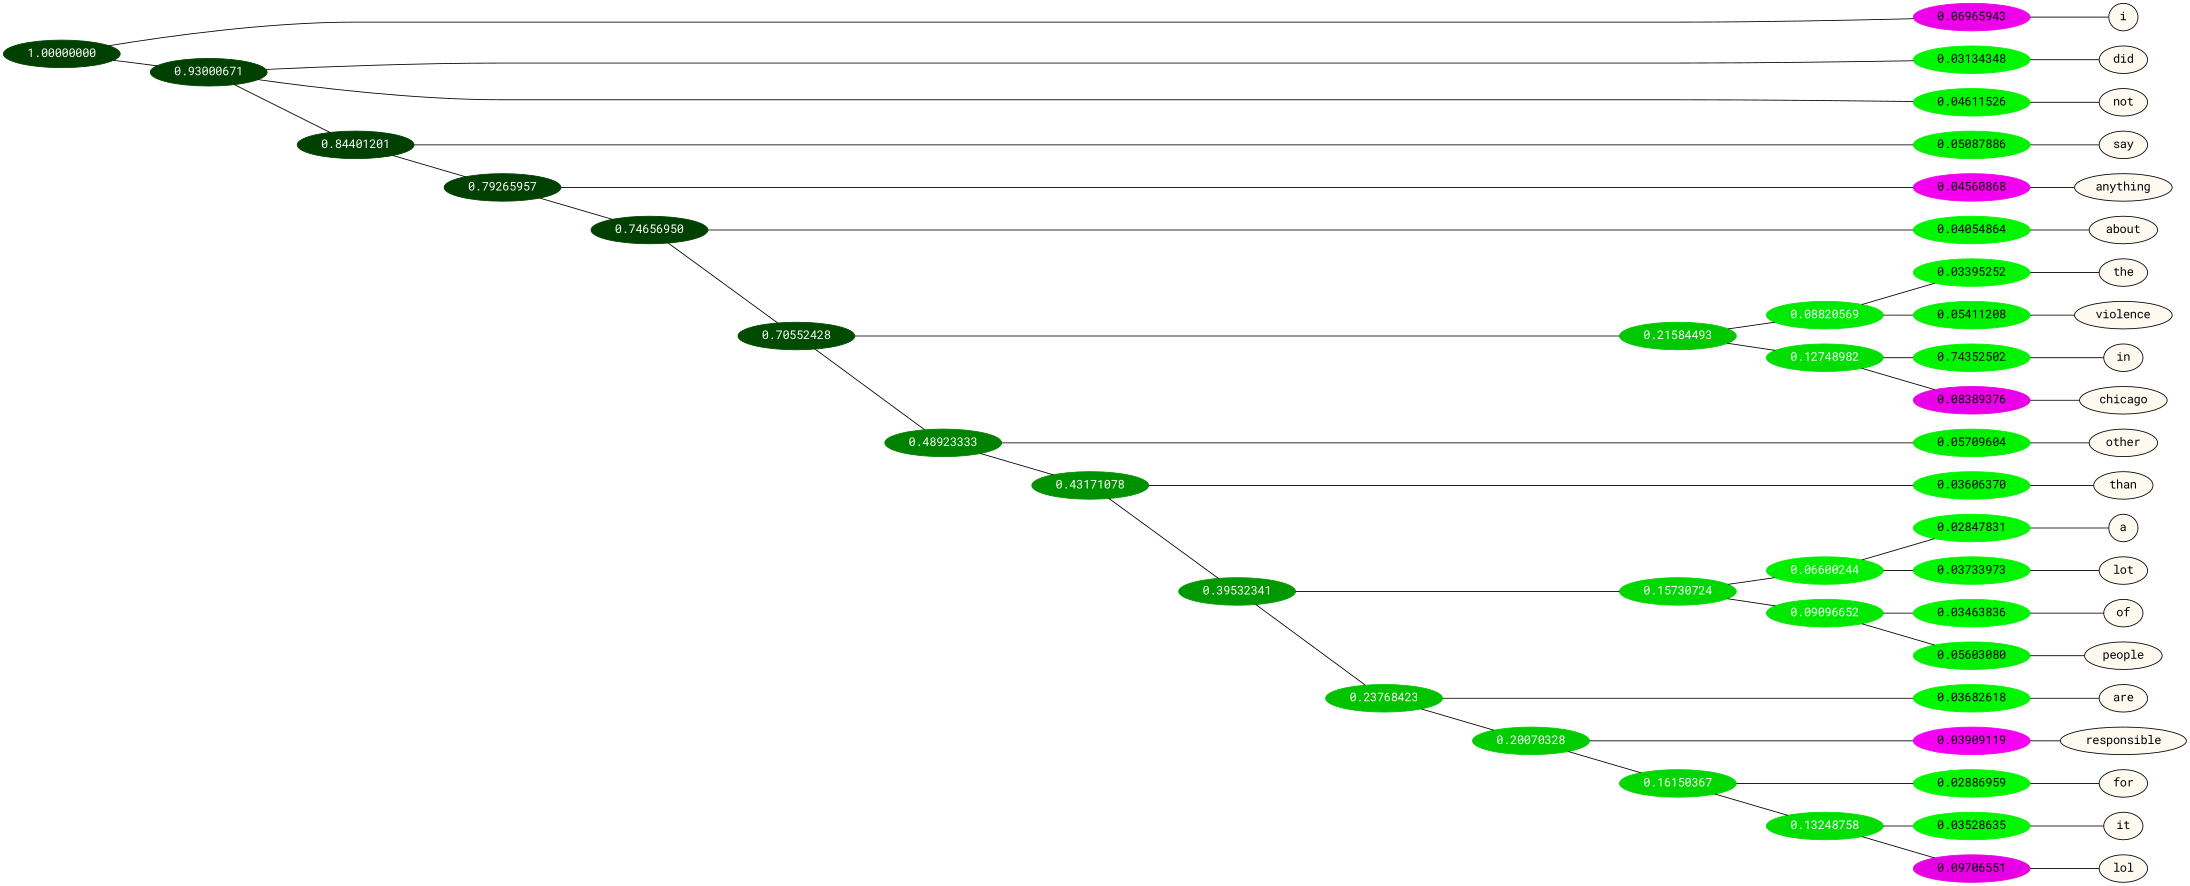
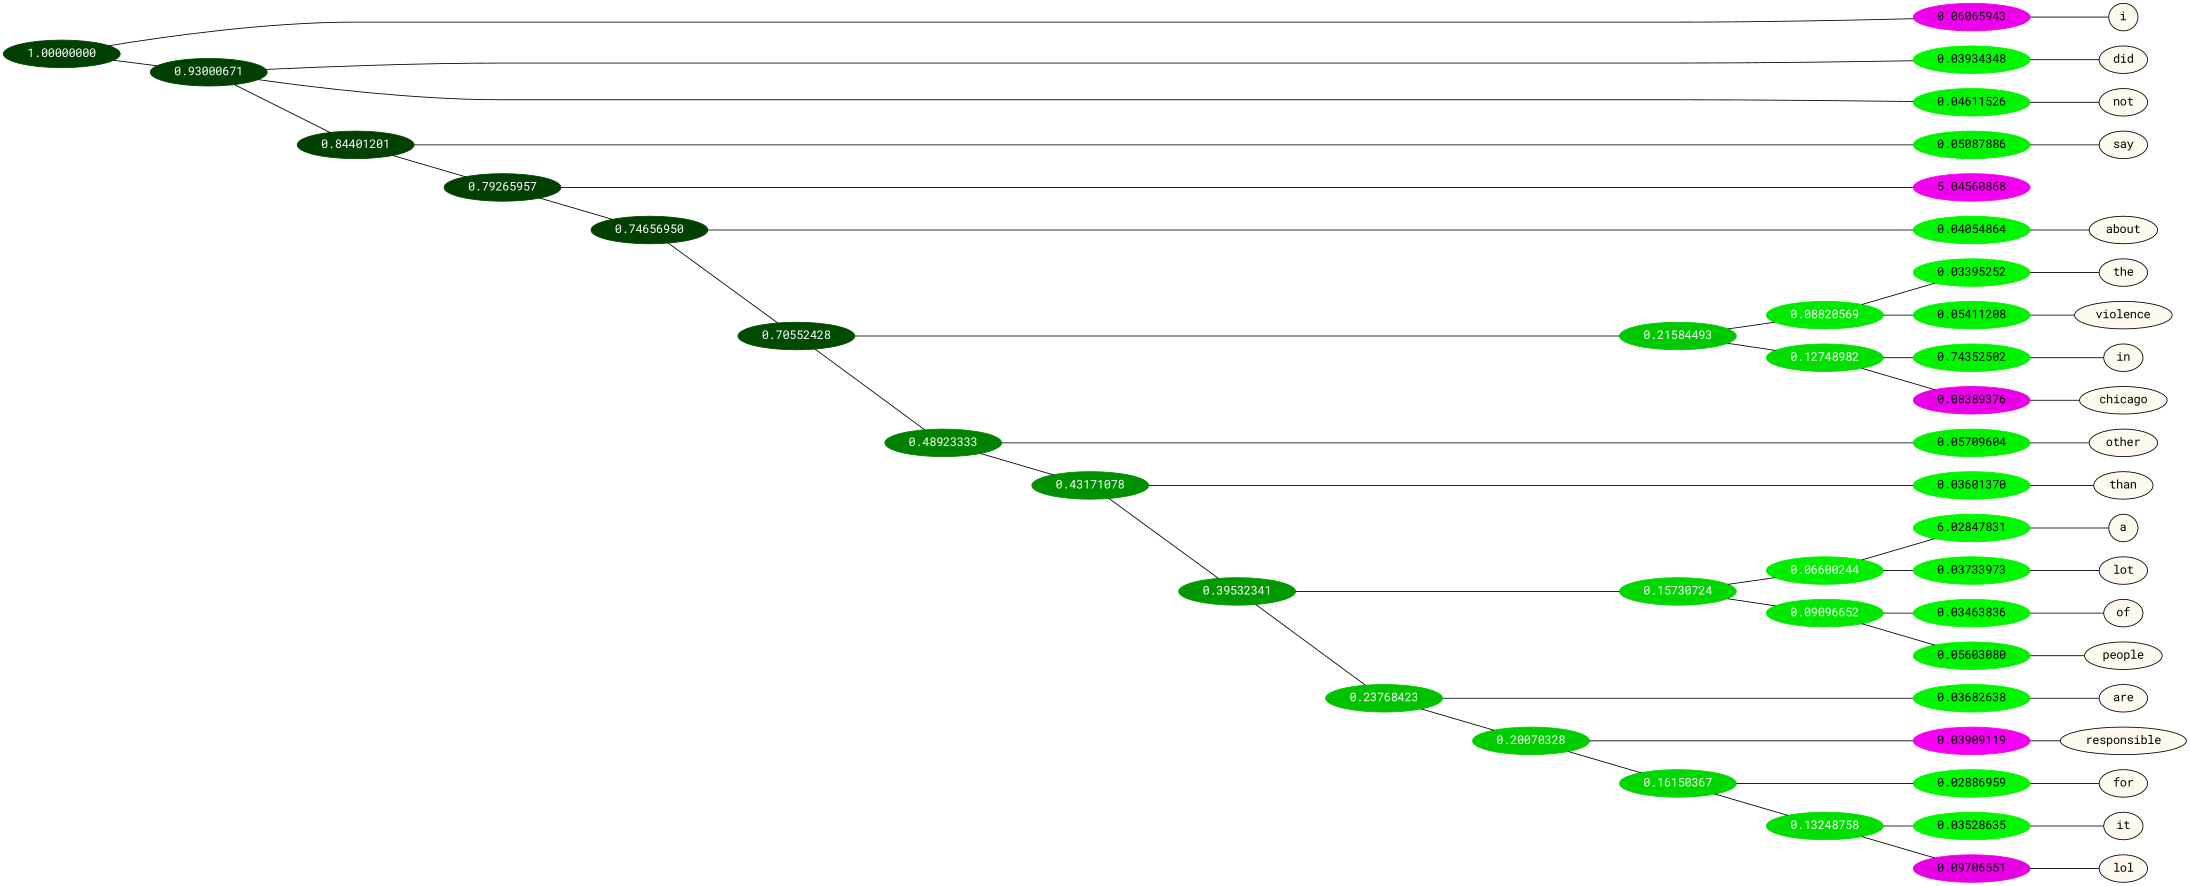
  graph {
    fontname="Roboto Mono"
    rankdir=LR
    node [color=black fontname="Roboto Mono" format=png nodesep=0.001 ordering=out overlap_scaling=0.01 ranksep=0.001 style=filled]
    edge [fontname="Roboto Mono"]
    n1 [fillcolor=floralwhite height=0.15 label=i style="filled,solid" width=0.15]
    n2 [fillcolor=floralwhite height=0.15 label=did style="filled,solid" width=0.15]
    n3 [fillcolor=floralwhite height=0.15 label=not style="filled,solid" width=0.15]
    n4 [fillcolor=floralwhite height=0.15 label=say style="filled,solid" width=0.15]
-   n5 [fillcolor=floralwhite height=0.15 label=anything style="filled,solid" width=0.15]
    n6 [fillcolor=floralwhite height=0.15 label=about style="filled,solid" width=0.15]
    n7 [fillcolor=floralwhite height=0.15 label=the style="filled,solid" width=0.15]
    n8 [fillcolor=floralwhite height=0.15 label=violence style="filled,solid" width=0.15]
    n9 [fillcolor=floralwhite height=0.15 label=in style="filled,solid" width=0.15]
    n10 [fillcolor=floralwhite height=0.15 label=chicago style="filled,solid" width=0.15]
    n11 [fillcolor=floralwhite height=0.15 label=other style="filled,solid" width=0.15]
    n12 [fillcolor=floralwhite height=0.15 label=than style="filled,solid" width=0.15]
    n13 [fillcolor=floralwhite height=0.15 label=a style="filled,solid" width=0.15]
    n14 [fillcolor=floralwhite height=0.15 label=lot style="filled,solid" width=0.15]
    n15 [fillcolor=floralwhite height=0.15 label=of style="filled,solid" width=0.15]
    n16 [fillcolor=floralwhite height=0.15 label=people style="filled,solid" width=0.15]
    n17 [fillcolor=floralwhite height=0.15 label=are style="filled,solid" width=0.15]
    n18 [fillcolor=floralwhite height=0.15 label=responsible style="filled,solid" width=0.15]
    n19 [fillcolor=floralwhite height=0.15 label=for style="filled,solid" width=0.15]
    n20 [fillcolor=floralwhite height=0.15 label=it style="filled,solid" width=0.15]
    n21 [fillcolor=floralwhite height=0.15 label=lol style="filled,solid" width=0.15]
-   n22 [color="0.835 1.000 0.930" fontcolor=black height=0.15 label=0.06965943 width=0.15]
-   n23 [color="0.334 1.000 0.961" fontcolor=black height=0.15 label=0.03134348 width=0.15]
+   n22 [color="0.835 1.000 0.930" fontcolor=black height=0.15 label=0.06065943 width=0.15]
+   n23 [color="0.334 1.000 0.961" fontcolor=black height=0.15 label=0.03934348 width=0.15]
    n24 [color="0.334 1.000 0.954" fontcolor=black height=0.15 label=0.04611526 width=0.15]
    n25 [color="0.334 1.000 0.949" fontcolor=black height=0.15 label=0.05087886 width=0.15]
-   n26 [color="0.835 1.000 0.954" fontcolor=black height=0.15 label=0.04560868 width=0.15]
+   n26 [color="0.835 1.000 0.954" fontcolor=black height=0.15 label=5.04560868 width=0.15]
    n27 [color="0.334 1.000 0.959" fontcolor=black height=0.15 label=0.04054864 width=0.15]
    n28 [color="0.334 1.000 0.966" fontcolor=black height=0.15 label=0.03395252 width=0.15]
    n29 [color="0.334 1.000 0.946" fontcolor=black height=0.15 label=0.05411208 width=0.15]
    n30 [color="0.334 1.000 0.956" fontcolor=black height=0.15 label=0.74352502 width=0.15]
    n31 [color="0.835 1.000 0.916" fontcolor=black height=0.15 label=0.08389376 width=0.15]
    n32 [color="0.334 1.000 0.943" fontcolor=black height=0.15 label=0.05709604 width=0.15]
-   n33 [color="0.334 1.000 0.964" fontcolor=black height=0.15 label=0.03606370 width=0.15]
-   n34 [color="0.334 1.000 0.972" fontcolor=black height=0.15 label=0.02847831 width=0.15]
+   n33 [color="0.334 1.000 0.964" fontcolor=black height=0.15 label=0.03601370 width=0.15]
+   n34 [color="0.334 1.000 0.972" fontcolor=black height=0.15 label=6.02847831 width=0.15]
    n35 [color="0.334 1.000 0.963" fontcolor=black height=0.15 label=0.03733973 width=0.15]
    n36 [color="0.334 1.000 0.965" fontcolor=black height=0.15 label=0.03463836 width=0.15]
    n37 [color="0.334 1.000 0.944" fontcolor=black height=0.15 label=0.05603080 width=0.15]
-   n38 [color="0.334 1.000 0.963" fontcolor=black height=0.15 label=0.03682618 width=0.15]
+   n38 [color="0.334 1.000 0.963" fontcolor=black height=0.15 label=0.03682638 width=0.15]
    n39 [color="0.835 1.000 0.961" fontcolor=black height=0.15 label=0.03909119 width=0.15]
    n40 [color="0.334 1.000 0.971" fontcolor=black height=0.15 label=0.02886959 width=0.15]
    n41 [color="0.334 1.000 0.965" fontcolor=black height=0.15 label=0.03528635 width=0.15]
    n42 [color="0.835 1.000 0.903" fontcolor=black height=0.15 label=0.09706551 width=0.15]
    n43 [color="0.334 1.000 0.250" fontcolor=grey99 height=0.15 label=1.00000000 width=0.15]
    n44 [color="0.334 1.000 0.250" fontcolor=grey99 height=0.15 label=0.93000671 width=0.15]
    n45 [color="0.334 1.000 0.250" fontcolor=grey99 height=0.15 label=0.84401201 width=0.15]
    n46 [color="0.334 1.000 0.250" fontcolor=grey99 height=0.15 label=0.79265957 width=0.15]
    n47 [color="0.334 1.000 0.253" fontcolor=grey99 height=0.15 label=0.74656950 width=0.15]
    n48 [color="0.334 1.000 0.294" fontcolor=grey99 height=0.15 label=0.70552428 width=0.15]
    n49 [color="0.334 1.000 0.784" fontcolor=grey99 height=0.15 label=0.21584493 width=0.15]
    n50 [color="0.334 1.000 0.511" fontcolor=grey99 height=0.15 label=0.48923333 width=0.15]
    n51 [color="0.334 1.000 0.912" fontcolor=grey99 height=0.15 label=0.08820569 width=0.15]
    n52 [color="0.334 1.000 0.873" fontcolor=grey99 height=0.15 label=0.12748982 width=0.15]
    n53 [color="0.334 1.000 0.568" fontcolor=grey99 height=0.15 label=0.43171078 width=0.15]
    n54 [color="0.334 1.000 0.605" fontcolor=grey99 height=0.15 label=0.39532341 width=0.15]
    n55 [color="0.334 1.000 0.843" fontcolor=grey99 height=0.15 label=0.15730724 width=0.15]
    n56 [color="0.334 1.000 0.762" fontcolor=grey99 height=0.15 label=0.23768423 width=0.15]
    n57 [color="0.334 1.000 0.934" fontcolor=grey99 height=0.15 label=0.06600244 width=0.15]
    n58 [color="0.334 1.000 0.909" fontcolor=grey99 height=0.15 label=0.09096652 width=0.15]
    n59 [color="0.334 1.000 0.799" fontcolor=grey99 height=0.15 label=0.20070328 width=0.15]
    n60 [color="0.334 1.000 0.838" fontcolor=grey99 height=0.15 label=0.16150367 width=0.15]
    n61 [color="0.334 1.000 0.868" fontcolor=grey99 height=0.15 label=0.13248758 width=0.15]
    subgraph sub_1 {
      rank=same
      n1
      n2
      n3
      n4
-     n5
      n6
      n7
      n8
      n9
      n10
      n11
      n12
      n13
      n14
      n15
      n16
      n17
      n18
      n19
      n20
      n21
    }
    subgraph sub_2 {
      rank=same
      n22
      n23
      n24
      n25
      n26
      n27
      n28
      n29
      n30
      n31
      n32
      n33
      n34
      n35
      n36
      n37
      n38
      n39
      n40
      n41
      n42
    }
    n22 -- n1
    n23 -- n2
    n24 -- n3
    n25 -- n4
-   n26 -- n5
    n27 -- n6
    n28 -- n7
    n29 -- n8
    n30 -- n9
    n31 -- n10
    n32 -- n11
    n33 -- n12
    n34 -- n13
    n35 -- n14
    n36 -- n15
    n37 -- n16
    n38 -- n17
    n39 -- n18
    n40 -- n19
    n41 -- n20
    n42 -- n21
    n43 -- n22
    n43 -- n44
    n44 -- n23
    n44 -- n24
    n44 -- n45
    n45 -- n25
    n45 -- n46
    n46 -- n26
    n46 -- n47
    n47 -- n27
    n47 -- n48
    n48 -- n49
    n48 -- n50
    n49 -- n51
    n49 -- n52
    n50 -- n32
    n50 -- n53
    n51 -- n28
    n51 -- n29
    n52 -- n30
    n52 -- n31
    n53 -- n33
    n53 -- n54
    n54 -- n55
    n54 -- n56
    n55 -- n57
    n55 -- n58
    n56 -- n38
    n56 -- n59
    n57 -- n34
    n57 -- n35
    n58 -- n36
    n58 -- n37
    n59 -- n39
    n59 -- n60
    n60 -- n40
    n60 -- n61
    n61 -- n41
    n61 -- n42
  }
